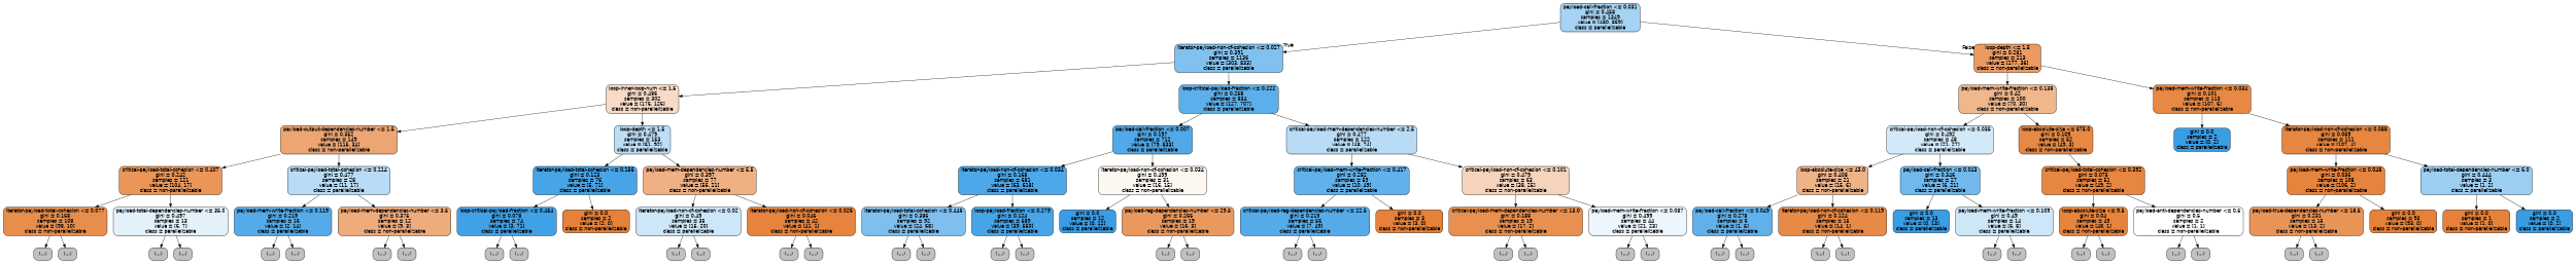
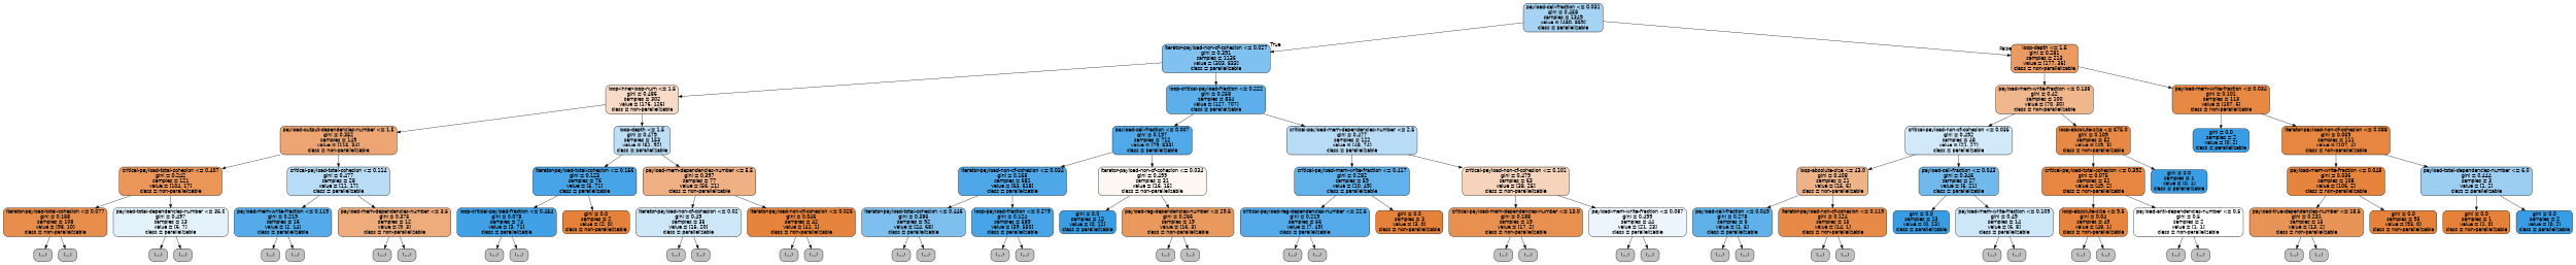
  digraph {
    node [color=black fillcolor="#C0C0C0" fontname=helvetica shape=box style="filled, rounded"]
    edge [fontname=helvetica]
    n1 [fillcolor="#399de572" label="payload-call-fraction <= 0.031\ngini = 0.458\nsamples = 1349\nvalue = [480, 869]\nclass = parallelizable"]
    n2 [fillcolor="#399de5a2" label="iterator-payload-non-cf-cohesion <= 0.027\ngini = 0.391\nsamples = 1136\nvalue = [303, 833]\nclass = parallelizable"]
    n3 [fillcolor="#e58139cb" label="loop-depth <= 1.5\ngini = 0.281\nsamples = 213\nvalue = [177, 36]\nclass = non-parallelizable"]
    n4 [fillcolor="#e5813948" label="loop-inner-loop-num <= 1.5\ngini = 0.486\nsamples = 302\nvalue = [176, 126]\nclass = non-parallelizable"]
    n5 [fillcolor="#399de5d1" label="loop-critical-payload-fraction <= 0.222\ngini = 0.258\nsamples = 834\nvalue = [127, 707]\nclass = parallelizable"]
    n6 [fillcolor="#e58139b4" label="payload-output-dependencies-number <= 1.5\ngini = 0.352\nsamples = 149\nvalue = [115, 34]\nclass = non-parallelizable"]
    n7 [fillcolor="#399de556" label="loop-depth <= 1.5\ngini = 0.479\nsamples = 153\nvalue = [61, 92]\nclass = parallelizable"]
    n8 [fillcolor="#e58139d5" label="critical-payload-total-cohesion <= 0.407\ngini = 0.242\nsamples = 121\nvalue = [104, 17]\nclass = non-parallelizable"]
    n9 [fillcolor="#399de55a" label="critical-payload-total-cohesion <= 0.114\ngini = 0.477\nsamples = 28\nvalue = [11, 17]\nclass = parallelizable"]
    n10 [fillcolor="#e58139e5" label="iterator-payload-total-cohesion <= 0.077\ngini = 0.168\nsamples = 108\nvalue = [98, 10]\nclass = non-parallelizable"]
    n11 [fillcolor="#399de524" label="payload-total-dependencies-number <= 35.0\ngini = 0.497\nsamples = 13\nvalue = [6, 7]\nclass = parallelizable"]
    n12 [label="(...)"]
    n13 [label="(...)"]
    n14 [label="(...)"]
    n15 [label="(...)"]
    n16 [fillcolor="#399de5db" label="payload-mem-write-fraction <= 0.119\ngini = 0.219\nsamples = 16\nvalue = [2, 14]\nclass = parallelizable"]
    n17 [fillcolor="#e58139aa" label="payload-mem-dependencies-number <= 3.5\ngini = 0.375\nsamples = 12\nvalue = [9, 3]\nclass = non-parallelizable"]
    n18 [label="(...)"]
    n19 [label="(...)"]
    n20 [label="(...)"]
    n21 [label="(...)"]
    n22 [fillcolor="#399de5ed" label="iterator-payload-total-cohesion <= 0.156\ngini = 0.123\nsamples = 76\nvalue = [5, 71]\nclass = parallelizable"]
    n23 [fillcolor="#e581399f" label="payload-mem-dependencies-number <= 5.5\ngini = 0.397\nsamples = 77\nvalue = [56, 21]\nclass = non-parallelizable"]
    n24 [fillcolor="#399de5f4" label="loop-critical-payload-fraction <= 0.454\ngini = 0.078\nsamples = 74\nvalue = [3, 71]\nclass = parallelizable"]
    n25 [fillcolor="#e58139ff" label="gini = 0.0\nsamples = 2\nvalue = [2, 0]\nclass = non-parallelizable"]
    n26 [label="(...)"]
    n27 [label="(...)"]
    n28 [fillcolor="#399de540" label="iterator-payload-non-cf-cohesion <= 0.02\ngini = 0.49\nsamples = 35\nvalue = [15, 20]\nclass = parallelizable"]
    n29 [fillcolor="#e58139f9" label="iterator-payload-non-cf-cohesion <= 0.026\ngini = 0.046\nsamples = 42\nvalue = [41, 1]\nclass = non-parallelizable"]
    n30 [label="(...)"]
    n31 [label="(...)"]
    n32 [label="(...)"]
    n33 [label="(...)"]
    n34 [fillcolor="#399de5df" label="payload-call-fraction <= 0.007\ngini = 0.197\nsamples = 712\nvalue = [79, 633]\nclass = parallelizable"]
    n35 [fillcolor="#399de55a" label="critical-payload-mem-dependencies-number <= 2.5\ngini = 0.477\nsamples = 122\nvalue = [48, 74]\nclass = parallelizable"]
    n36 [fillcolor="#399de5e5" label="iterator-payload-non-cf-cohesion <= 0.034\ngini = 0.168\nsamples = 681\nvalue = [63, 618]\nclass = parallelizable"]
    n37 [fillcolor="#e5813910" label="iterator-payload-non-cf-cohesion <= 0.034\ngini = 0.499\nsamples = 31\nvalue = [16, 15]\nclass = non-parallelizable"]
    n38 [fillcolor="#399de5a5" label="iterator-payload-total-cohesion <= 0.446\ngini = 0.386\nsamples = 92\nvalue = [24, 68]\nclass = parallelizable"]
    n39 [fillcolor="#399de5ed" label="loop-payload-fraction <= 0.279\ngini = 0.124\nsamples = 589\nvalue = [39, 550]\nclass = parallelizable"]
    n40 [label="(...)"]
    n41 [label="(...)"]
    n42 [label="(...)"]
    n43 [label="(...)"]
    n44 [fillcolor="#399de5ff" label="gini = 0.0\nsamples = 12\nvalue = [0, 12]\nclass = parallelizable"]
    n45 [fillcolor="#e58139cf" label="payload-reg-dependencies-number <= 29.5\ngini = 0.266\nsamples = 19\nvalue = [16, 3]\nclass = non-parallelizable"]
    n46 [label="(...)"]
    n47 [label="(...)"]
    n48 [fillcolor="#399de5cb" label="critical-payload-mem-write-fraction <= 0.417\ngini = 0.282\nsamples = 59\nvalue = [10, 49]\nclass = parallelizable"]
    n49 [fillcolor="#e5813957" label="critical-payload-non-cf-cohesion <= 0.101\ngini = 0.479\nsamples = 63\nvalue = [38, 25]\nclass = non-parallelizable"]
    n50 [fillcolor="#399de5db" label="critical-payload-reg-dependencies-number <= 22.5\ngini = 0.219\nsamples = 56\nvalue = [7, 49]\nclass = parallelizable"]
    n51 [fillcolor="#e58139ff" label="gini = 0.0\nsamples = 3\nvalue = [3, 0]\nclass = non-parallelizable"]
    n52 [label="(...)"]
    n53 [label="(...)"]
    n54 [fillcolor="#e58139e1" label="critical-payload-mem-dependencies-number <= 13.0\ngini = 0.188\nsamples = 19\nvalue = [17, 2]\nclass = non-parallelizable"]
    n55 [fillcolor="#399de516" label="payload-mem-write-fraction <= 0.087\ngini = 0.499\nsamples = 44\nvalue = [21, 23]\nclass = parallelizable"]
    n56 [label="(...)"]
    n57 [label="(...)"]
    n58 [label="(...)"]
    n59 [label="(...)"]
    n60 [fillcolor="#e5813992" label="payload-mem-write-fraction <= 0.138\ngini = 0.42\nsamples = 100\nvalue = [70, 30]\nclass = non-parallelizable"]
    n61 [fillcolor="#e58139f1" label="payload-mem-write-fraction <= 0.034\ngini = 0.101\nsamples = 113\nvalue = [107, 6]\nclass = non-parallelizable"]
    n62 [fillcolor="#399de539" label="critical-payload-non-cf-cohesion <= 0.035\ngini = 0.492\nsamples = 48\nvalue = [21, 27]\nclass = parallelizable"]
    n63 [fillcolor="#e58139ef" label="loop-absolute-size <= 675.0\ngini = 0.109\nsamples = 52\nvalue = [49, 3]\nclass = non-parallelizable"]
    n64 [fillcolor="#e5813999" label="loop-absolute-size <= 43.0\ngini = 0.408\nsamples = 21\nvalue = [15, 6]\nclass = non-parallelizable"]
    n65 [fillcolor="#399de5b6" label="payload-call-fraction <= 0.043\ngini = 0.346\nsamples = 27\nvalue = [6, 21]\nclass = parallelizable"]
    n66 [fillcolor="#399de5cc" label="payload-call-fraction <= 0.049\ngini = 0.278\nsamples = 6\nvalue = [1, 5]\nclass = parallelizable"]
    n67 [fillcolor="#e58139ed" label="iterator-payload-non-cf-cohesion <= 0.119\ngini = 0.124\nsamples = 15\nvalue = [14, 1]\nclass = non-parallelizable"]
    n68 [label="(...)"]
    n69 [label="(...)"]
    n70 [label="(...)"]
    n71 [label="(...)"]
    n72 [fillcolor="#399de5ff" label="gini = 0.0\nsamples = 13\nvalue = [0, 13]\nclass = parallelizable"]
    n73 [fillcolor="#399de540" label="payload-mem-write-fraction <= 0.109\ngini = 0.49\nsamples = 14\nvalue = [6, 8]\nclass = parallelizable"]
    n74 [label="(...)"]
    n75 [label="(...)"]
    n76 [fillcolor="#e58139f5" label="critical-payload-total-cohesion <= 0.392\ngini = 0.075\nsamples = 51\nvalue = [49, 2]\nclass = non-parallelizable"]
+   n77 [fillcolor="#399de5ff" label="gini = 0.0\nsamples = 1\nvalue = [0, 1]\nclass = parallelizable"]
    n78 [fillcolor="#e58139fa" label="loop-absolute-size <= 9.5\ngini = 0.04\nsamples = 49\nvalue = [48, 1]\nclass = non-parallelizable"]
    n79 [fillcolor="#e5813900" label="payload-anti-dependencies-number <= 0.5\ngini = 0.5\nsamples = 2\nvalue = [1, 1]\nclass = non-parallelizable"]
    n80 [label="(...)"]
    n81 [label="(...)"]
    n82 [label="(...)"]
    n83 [label="(...)"]
    n84 [fillcolor="#399de5ff" label="gini = 0.0\nsamples = 2\nvalue = [0, 2]\nclass = parallelizable"]
    n85 [fillcolor="#e58139f5" label="iterator-payload-non-cf-cohesion <= 0.088\ngini = 0.069\nsamples = 111\nvalue = [107, 4]\nclass = non-parallelizable"]
    n86 [fillcolor="#e58139fa" label="payload-mem-write-fraction <= 0.048\ngini = 0.036\nsamples = 108\nvalue = [106, 2]\nclass = non-parallelizable"]
    n87 [fillcolor="#399de57f" label="payload-total-dependencies-number <= 6.0\ngini = 0.444\nsamples = 3\nvalue = [1, 2]\nclass = parallelizable"]
    n88 [fillcolor="#e58139d8" label="payload-true-dependencies-number <= 18.5\ngini = 0.231\nsamples = 15\nvalue = [13, 2]\nclass = non-parallelizable"]
    n89 [fillcolor="#e58139ff" label="gini = 0.0\nsamples = 93\nvalue = [93, 0]\nclass = non-parallelizable"]
    n90 [label="(...)"]
    n91 [label="(...)"]
    n92 [fillcolor="#e58139ff" label="gini = 0.0\nsamples = 1\nvalue = [1, 0]\nclass = non-parallelizable"]
    n93 [fillcolor="#399de5ff" label="gini = 0.0\nsamples = 2\nvalue = [0, 2]\nclass = parallelizable"]
    n1 -> n2 [headlabel=True labelangle=45 labeldistance=2.5]
    n1 -> n3 [headlabel=False labelangle=-45 labeldistance=2.5]
    n2 -> n4
    n2 -> n5
    n3 -> n60
    n3 -> n61
    n4 -> n6
    n4 -> n7
    n5 -> n34
    n5 -> n35
    n6 -> n8
    n6 -> n9
    n7 -> n22
    n7 -> n23
    n8 -> n10
    n8 -> n11
    n9 -> n16
    n9 -> n17
    n10 -> n12
    n10 -> n13
    n11 -> n14
    n11 -> n15
    n16 -> n18
    n16 -> n19
    n17 -> n20
    n17 -> n21
    n22 -> n24
    n22 -> n25
    n23 -> n28
    n23 -> n29
    n24 -> n26
    n24 -> n27
    n28 -> n30
    n28 -> n31
    n29 -> n32
    n29 -> n33
    n34 -> n36
    n34 -> n37
    n35 -> n48
    n35 -> n49
    n36 -> n38
    n36 -> n39
    n37 -> n44
    n37 -> n45
    n38 -> n40
    n38 -> n41
    n39 -> n42
    n39 -> n43
    n45 -> n46
    n45 -> n47
    n48 -> n50
    n48 -> n51
    n49 -> n54
    n49 -> n55
    n50 -> n52
    n50 -> n53
    n54 -> n56
    n54 -> n57
    n55 -> n58
    n55 -> n59
    n60 -> n62
    n60 -> n63
    n61 -> n84
    n61 -> n85
    n62 -> n64
    n62 -> n65
    n63 -> n76
+   n63 -> n77
    n64 -> n66
    n64 -> n67
    n65 -> n72
    n65 -> n73
    n66 -> n68
    n66 -> n69
    n67 -> n70
    n67 -> n71
    n73 -> n74
    n73 -> n75
    n76 -> n78
    n76 -> n79
    n78 -> n80
    n78 -> n81
    n79 -> n82
    n79 -> n83
    n85 -> n86
    n85 -> n87
    n86 -> n88
    n86 -> n89
    n87 -> n92
    n87 -> n93
    n88 -> n90
    n88 -> n91
  }
